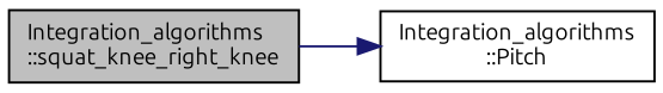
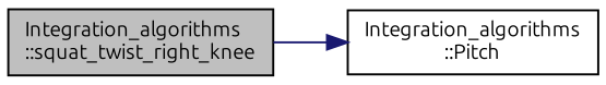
  digraph {
    rankdir=LR
    fontname=Ubuntu
    node [color=black fontname=Ubuntu fontsize=10 shape=record style=filled]
-   n1 [fillcolor=grey75 fontcolor=black height=0.2 label="Integration_algorithms\l::squat_knee_right_knee" width=0.4]
+   n1 [fillcolor=grey75 fontcolor=black height=0.2 label="Integration_algorithms\l::squat_twist_right_knee" width=0.4]
    n2 [fillcolor=white height=0.2 label="Integration_algorithms\l::Pitch" width=0.4]
    n1 -> n2 [color=midnightblue fontname=Ubuntu fontsize=10 labelfontname=Helvetica labelfontsize=10 style=solid]
  }
